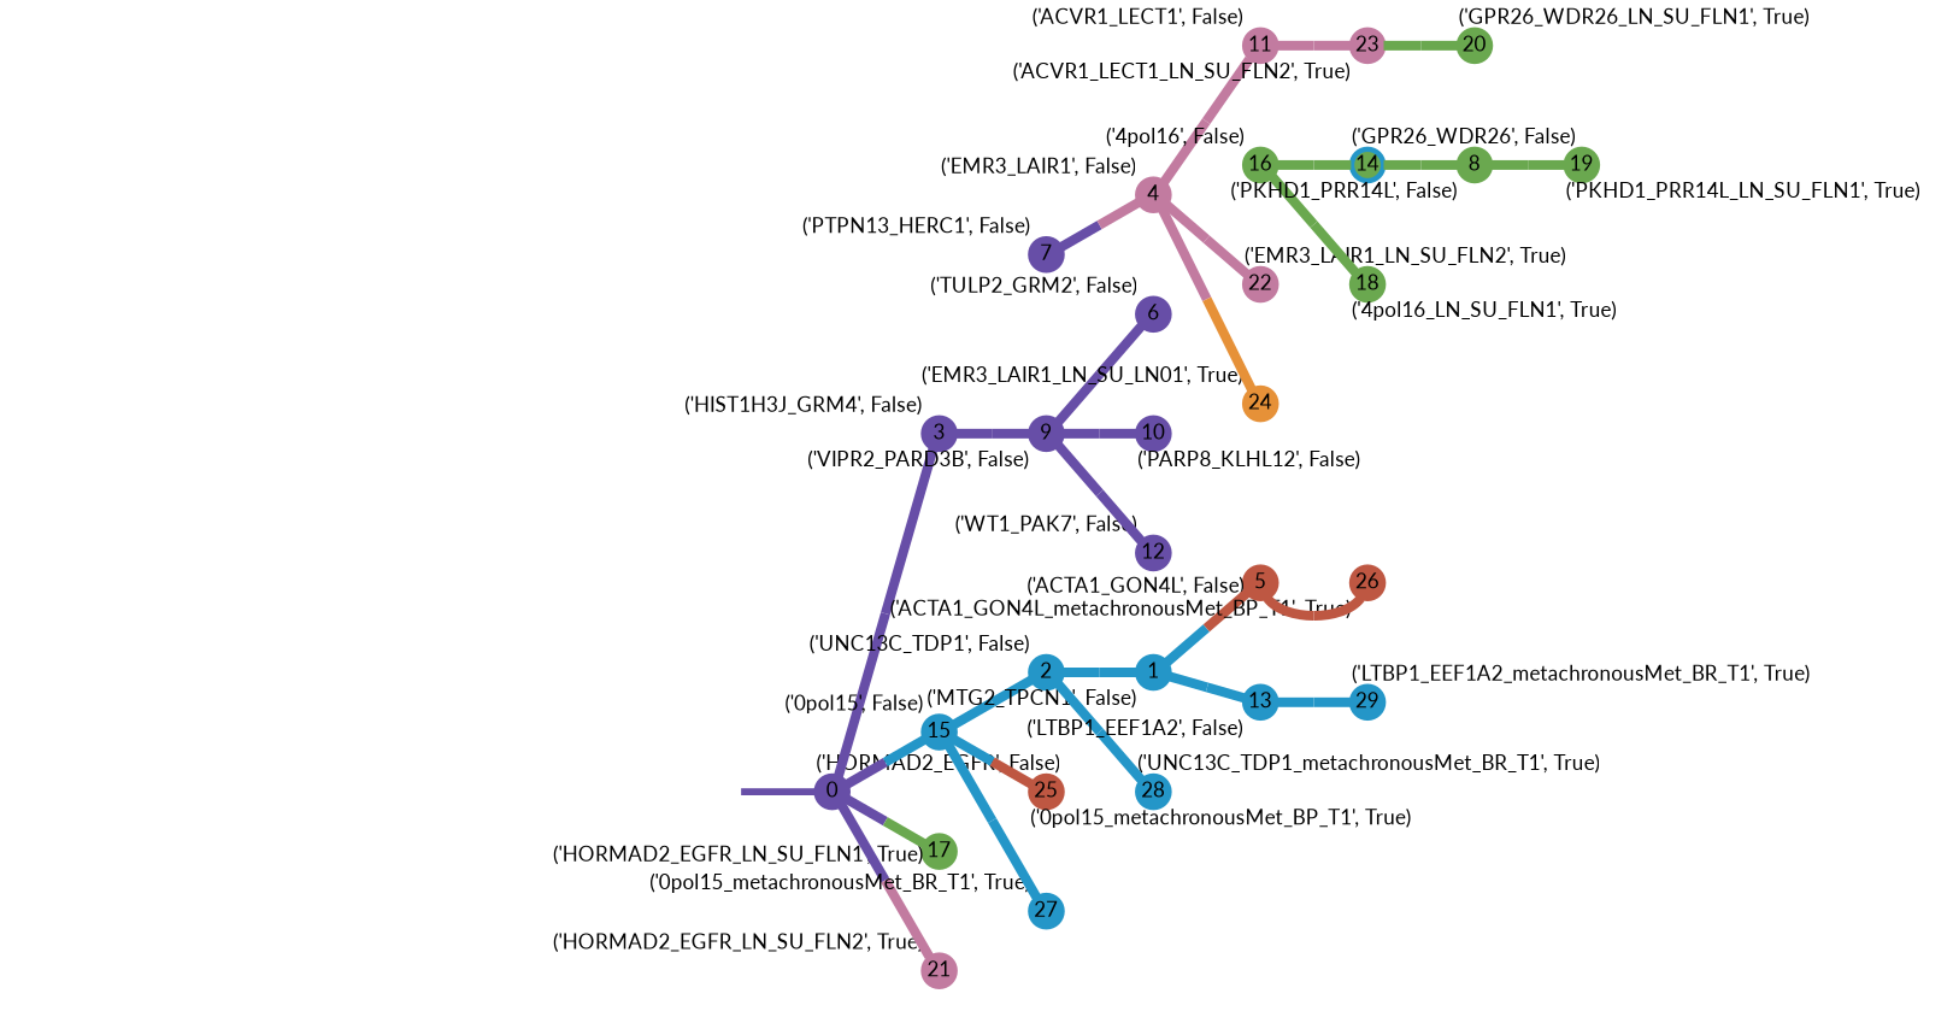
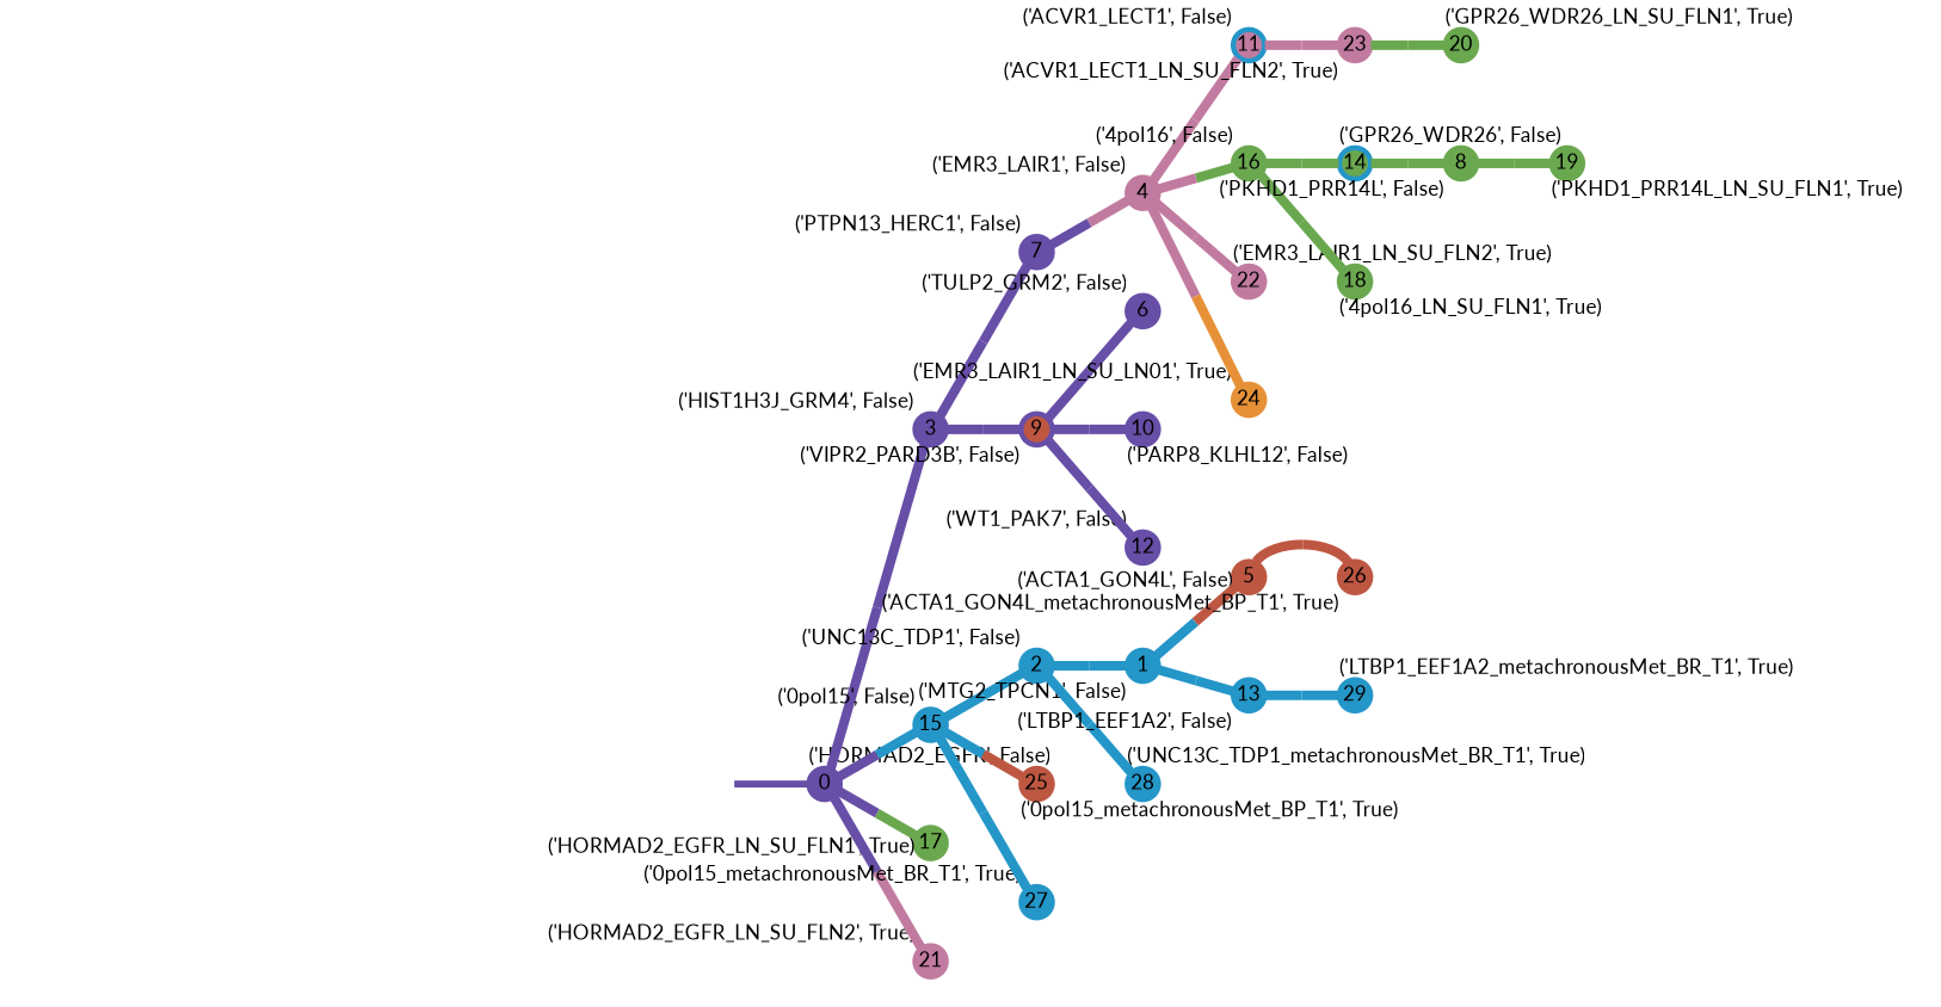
  strict digraph {
    forcelabels=true
    nodesep=0.7
    rankdir=LR
    ranksep=0.6
    splines=false
    node [color="#2496c8ff" fillcolor="#674ea7ff" fixedsize=true fontname=Lato fontsize="12pt" penwidth=3 shape=circle style=filled xlabel="('HORMAD2_EGFR', False)"]
    edge [arrowsize=0 color="#674ea7ff;0.5:#674ea7ff" minlen=1.0657894611358643 penwidth=5.5 style=solid]
    0 [color="#674ea7ff" height=0.25]
    3 [color="#674ea7ff" height=0.25 xlabel="('HIST1H3J_GRM4', False)"]
    15 [fillcolor="#2496c8ff" height=0.25 xlabel="('0pol15', False)"]
    17 [color="#6aa84fff" fillcolor="#6aa84fff" height=0.25 xlabel="('HORMAD2_EGFR_LN_SU_FLN1', True)"]
    21 [color="#c27ba0ff" fillcolor="#c27ba0ff" height=0.25 xlabel="('HORMAD2_EGFR_LN_SU_FLN2', True)"]
    7 [color="#674ea7ff" height=0.25 xlabel="('PTPN13_HERC1', False)"]
-   9 [color="#674ea7ff" height=0.25 xlabel="('VIPR2_PARD3B', False)"]
+   9 [color="#674ea7ff" fillcolor="#be5742ff" height=0.25 xlabel="('VIPR2_PARD3B', False)"]
    2 [fillcolor="#2496c8ff" height=0.25 xlabel="('UNC13C_TDP1', False)"]
    25 [color="#be5742ff" fillcolor="#be5742ff" height=0.25 xlabel="('0pol15_metachronousMet_BP_T1', True)"]
    27 [fillcolor="#2496c8ff" height=0.25 xlabel="('0pol15_metachronousMet_BR_T1', True)"]
    4 [color="#c27ba0ff" fillcolor="#c27ba0ff" height=0.25 xlabel="('EMR3_LAIR1', False)"]
    6 [color="#674ea7ff" height=0.25 xlabel="('TULP2_GRM2', False)"]
    10 [color="#674ea7ff" height=0.25 xlabel="('PARP8_KLHL12', False)"]
    12 [color="#674ea7ff" height=0.25 xlabel="('WT1_PAK7', False)"]
    1 [fillcolor="#2496c8ff" height=0.25 xlabel="('MTG2_TPCN1', False)"]
    28 [fillcolor="#2496c8ff" height=0.25 xlabel="('UNC13C_TDP1_metachronousMet_BR_T1', True)"]
    5 [color="#be5742ff" fillcolor="#be5742ff" height=0.25 xlabel="('ACTA1_GON4L', False)"]
    13 [fillcolor="#2496c8ff" height=0.25 xlabel="('LTBP1_EEF1A2', False)"]
    26 [color="#be5742ff" fillcolor="#be5742ff" height=0.25 xlabel="('ACTA1_GON4L_metachronousMet_BP_T1', True)"]
    29 [fillcolor="#2496c8ff" height=0.25 xlabel="('LTBP1_EEF1A2_metachronousMet_BR_T1', True)"]
-   11 [color="#c27ba0ff" fillcolor="#c27ba0ff" height=0.25 xlabel="('ACVR1_LECT1', False)"]
+   11 [fillcolor="#c27ba0ff" height=0.25 xlabel="('ACVR1_LECT1', False)"]
    16 [color="#6aa84fff" fillcolor="#6aa84fff" height=0.25 xlabel="('4pol16', False)"]
    22 [color="#c27ba0ff" fillcolor="#c27ba0ff" height=0.25 xlabel="('EMR3_LAIR1_LN_SU_FLN2', True)"]
    24 [color="#e69138ff" fillcolor="#e69138ff" height=0.25 xlabel="('EMR3_LAIR1_LN_SU_LN01', True)"]
    23 [color="#c27ba0ff" fillcolor="#c27ba0ff" height=0.25 xlabel="('ACVR1_LECT1_LN_SU_FLN2', True)"]
    14 [fillcolor="#6aa84fff" height=0.25 xlabel="('GPR26_WDR26', False)"]
    18 [color="#6aa84fff" fillcolor="#6aa84fff" height=0.25 xlabel="('4pol16_LN_SU_FLN1', True)"]
    20 [color="#6aa84fff" fillcolor="#6aa84fff" height=0.25 xlabel="('GPR26_WDR26_LN_SU_FLN1', True)"]
    8 [color="#6aa84fff" fillcolor="#6aa84fff" height=0.25 xlabel="('PKHD1_PRR14L', False)"]
    19 [color="#6aa84fff" fillcolor="#6aa84fff" height=0.25 xlabel="('PKHD1_PRR14L_LN_SU_FLN1', True)"]
    normal [style=invis color="" fillcolor="" fixedsize="" fontname="" fontsize="" shape=""]
    0 -> 3 [minlen=1.0]
    0 -> 15 [color="#674ea7ff;0.5:#2496c8ff"]
    0 -> 17 [color="#674ea7ff;0.5:#6aa84fff"]
    0 -> 21 [color="#674ea7ff;0.5:#c27ba0ff"]
+   3 -> 7 [minlen=1.3157894611358643]
    3 -> 9 [minlen=1.236842155456543]
    15 -> 2 [color="#2496c8ff;0.5:#2496c8ff" minlen=1.0]
    15 -> 25 [color="#2496c8ff;0.5:#be5742ff"]
    15 -> 27 [color="#2496c8ff;0.5:#2496c8ff"]
    7 -> 4 [color="#674ea7ff;0.5:#c27ba0ff" minlen=1.5526316165924072]
    9 -> 6 [minlen=1.3684210777282715]
    9 -> 10 [minlen=1.236842155456543]
    9 -> 12 [minlen=1.1842105388641357]
    2 -> 1 [color="#2496c8ff;0.5:#2496c8ff" minlen=1.0]
    2 -> 28 [color="#2496c8ff;0.5:#2496c8ff"]
    4 -> 11 [color="#c27ba0ff;0.5:#c27ba0ff" minlen=1.236842155456543]
+   4 -> 16 [color="#c27ba0ff;0.5:#6aa84fff"]
    4 -> 22 [color="#c27ba0ff;0.5:#c27ba0ff"]
    4 -> 24 [color="#c27ba0ff;0.5:#e69138ff"]
    1 -> 5 [color="#2496c8ff;0.5:#be5742ff" minlen=1.0]
    1 -> 13 [color="#2496c8ff;0.5:#2496c8ff" minlen=1.0]
-   5 -> 26 [color="#be5742ff;0.5:#be5742ff"]
+   26 -> 5 [color="#be5742ff;0.5:#be5742ff"]
    13 -> 29 [color="#2496c8ff;0.5:#2496c8ff"]
    11 -> 23 [color="#c27ba0ff;0.5:#c27ba0ff"]
    16 -> 14 [color="#6aa84fff;0.5:#6aa84fff" minlen=1.1315789222717285]
    16 -> 18 [color="#6aa84fff;0.5:#6aa84fff"]
    23 -> 20 [color="#6aa84fff;0.5:#6aa84fff"]
    14 -> 8 [color="#6aa84fff;0.5:#6aa84fff" minlen=1.2894736528396606]
    8 -> 19 [color="#6aa84fff;0.5:#6aa84fff"]
    normal -> 0 [color="#674ea7ff" penwidth=4 minlen=""]
  }
